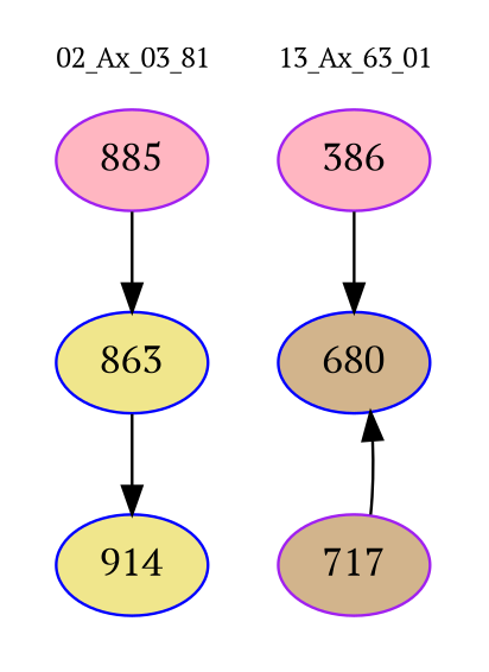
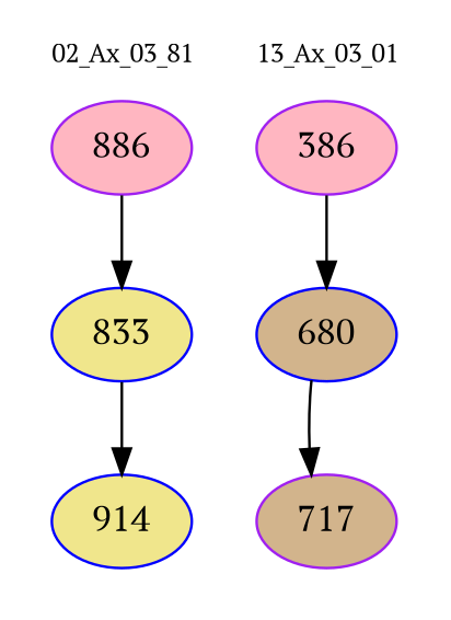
  digraph {
    fontname="PT Serif"
    node [color=purple fillcolor=lightpink fontname="PT Serif" style=filled]
    edge [color=black fontname="PT Serif"]
-   n1 [label=885]
-   n2 [color=blue fillcolor=khaki label=863]
+   n1 [label=886]
+   n2 [color=blue fillcolor=khaki label=833]
    n3 [color=blue fillcolor=khaki label=914]
    n4 [label=386]
    n5 [color=blue fillcolor=tan label=680]
    n6 [fillcolor=tan label=717]
    subgraph cluster_1 {
      color=white
      fontsize=10
      label="02_Ax_03_81"
      n1
      n2
      n3
    }
    subgraph cluster_2 {
      color=white
      fontsize=10
-     label="13_Ax_63_01"
+     label="13_Ax_03_01"
      n4
      n5
      n6
    }
    n1 -> n2
    n2 -> n3
    n4 -> n5
-   n6 -> n5
+   n5 -> n6
  }
